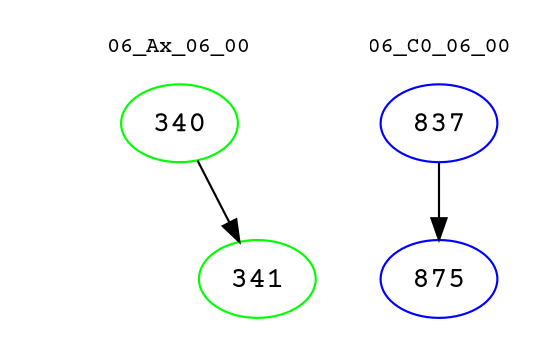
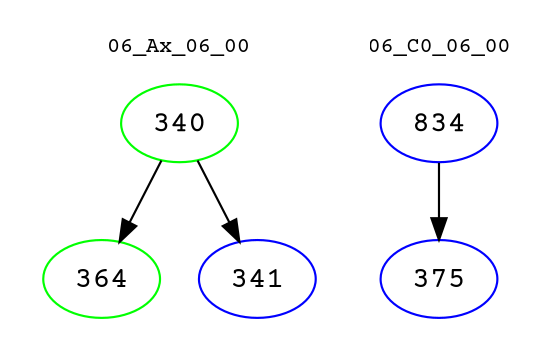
  digraph {
    fontname="Courier Prime"
    node [color=blue fontname="Courier Prime"]
    edge [color=black fontname="Courier Prime"]
    n1 [color=green label=340]
-   n3 [color=green label=341]
-   n4 [label=837]
-   n5 [label=875]
+   n2 [color=green label=364]
+   n3 [label=341]
+   n4 [label=834]
+   n5 [label=375]
    subgraph cluster_1 {
      color=white
      fontsize=10
      label="06_Ax_06_00"
      n1
+     n2
      n3
    }
    subgraph cluster_2 {
      color=white
      fontsize=10
      label="06_C0_06_00"
      n4
      n5
    }
+   n1 -> n2
    n1 -> n3
    n4 -> n5
  }
